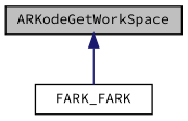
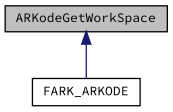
  digraph {
    rankdir=TB
    fontname="Source Code Pro"
    node [color=black fontname="Source Code Pro" fontsize=10 shape=record style=filled]
    n1 [fillcolor=grey75 fontcolor=black height=0.2 label=ARKodeGetWorkSpace width=0.4]
-   n2 [fillcolor=white height=0.2 label=FARK_FARK width=0.4]
+   n2 [fillcolor=white height=0.2 label=FARK_ARKODE width=0.4]
    n1 -> n2 [color=midnightblue dir=back fontname="Source Code Pro" fontsize=10 labelfontname=Helvetica labelfontsize=10 style=solid]
  }
